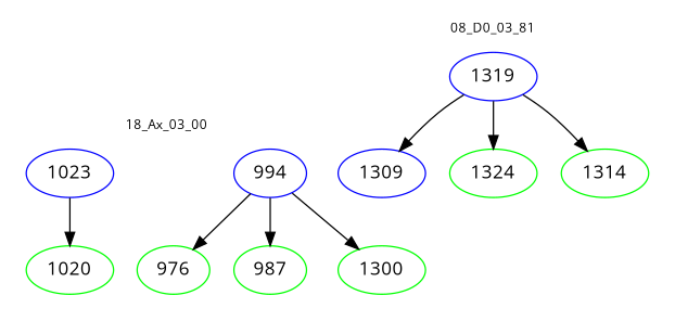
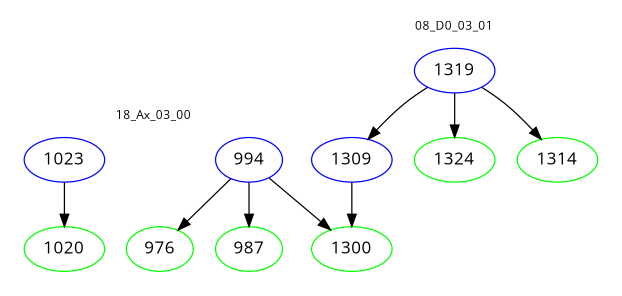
  digraph {
    fontname="Open Sans"
    node [color=green fontname="Open Sans"]
    edge [color=black fontname="Open Sans"]
    n1 [color=blue label=994]
    n2 [color=blue label=1023]
    n3 [label=976]
    n4 [label=987]
    n5 [label=1020]
    n6 [color=blue label=1319]
    n7 [color=blue label=1309]
    n8 [label=1324]
    n9 [label=1314]
    n10 [label=1300]
    subgraph cluster_1 {
      color=white
      fontsize=10
      label="18_Ax_03_00"
      n1
      n2
      n3
      n4
      n5
    }
    subgraph cluster_2 {
      color=white
      fontsize=10
-     label="08_D0_03_81"
+     label="08_D0_03_01"
      n6
      n7
      n8
      n9
      n10
    }
    n1 -> n3
    n1 -> n4
    n1 -> n10
    n2 -> n5
    n6 -> n7
    n6 -> n8
    n6 -> n9
+   n7 -> n10
  }
